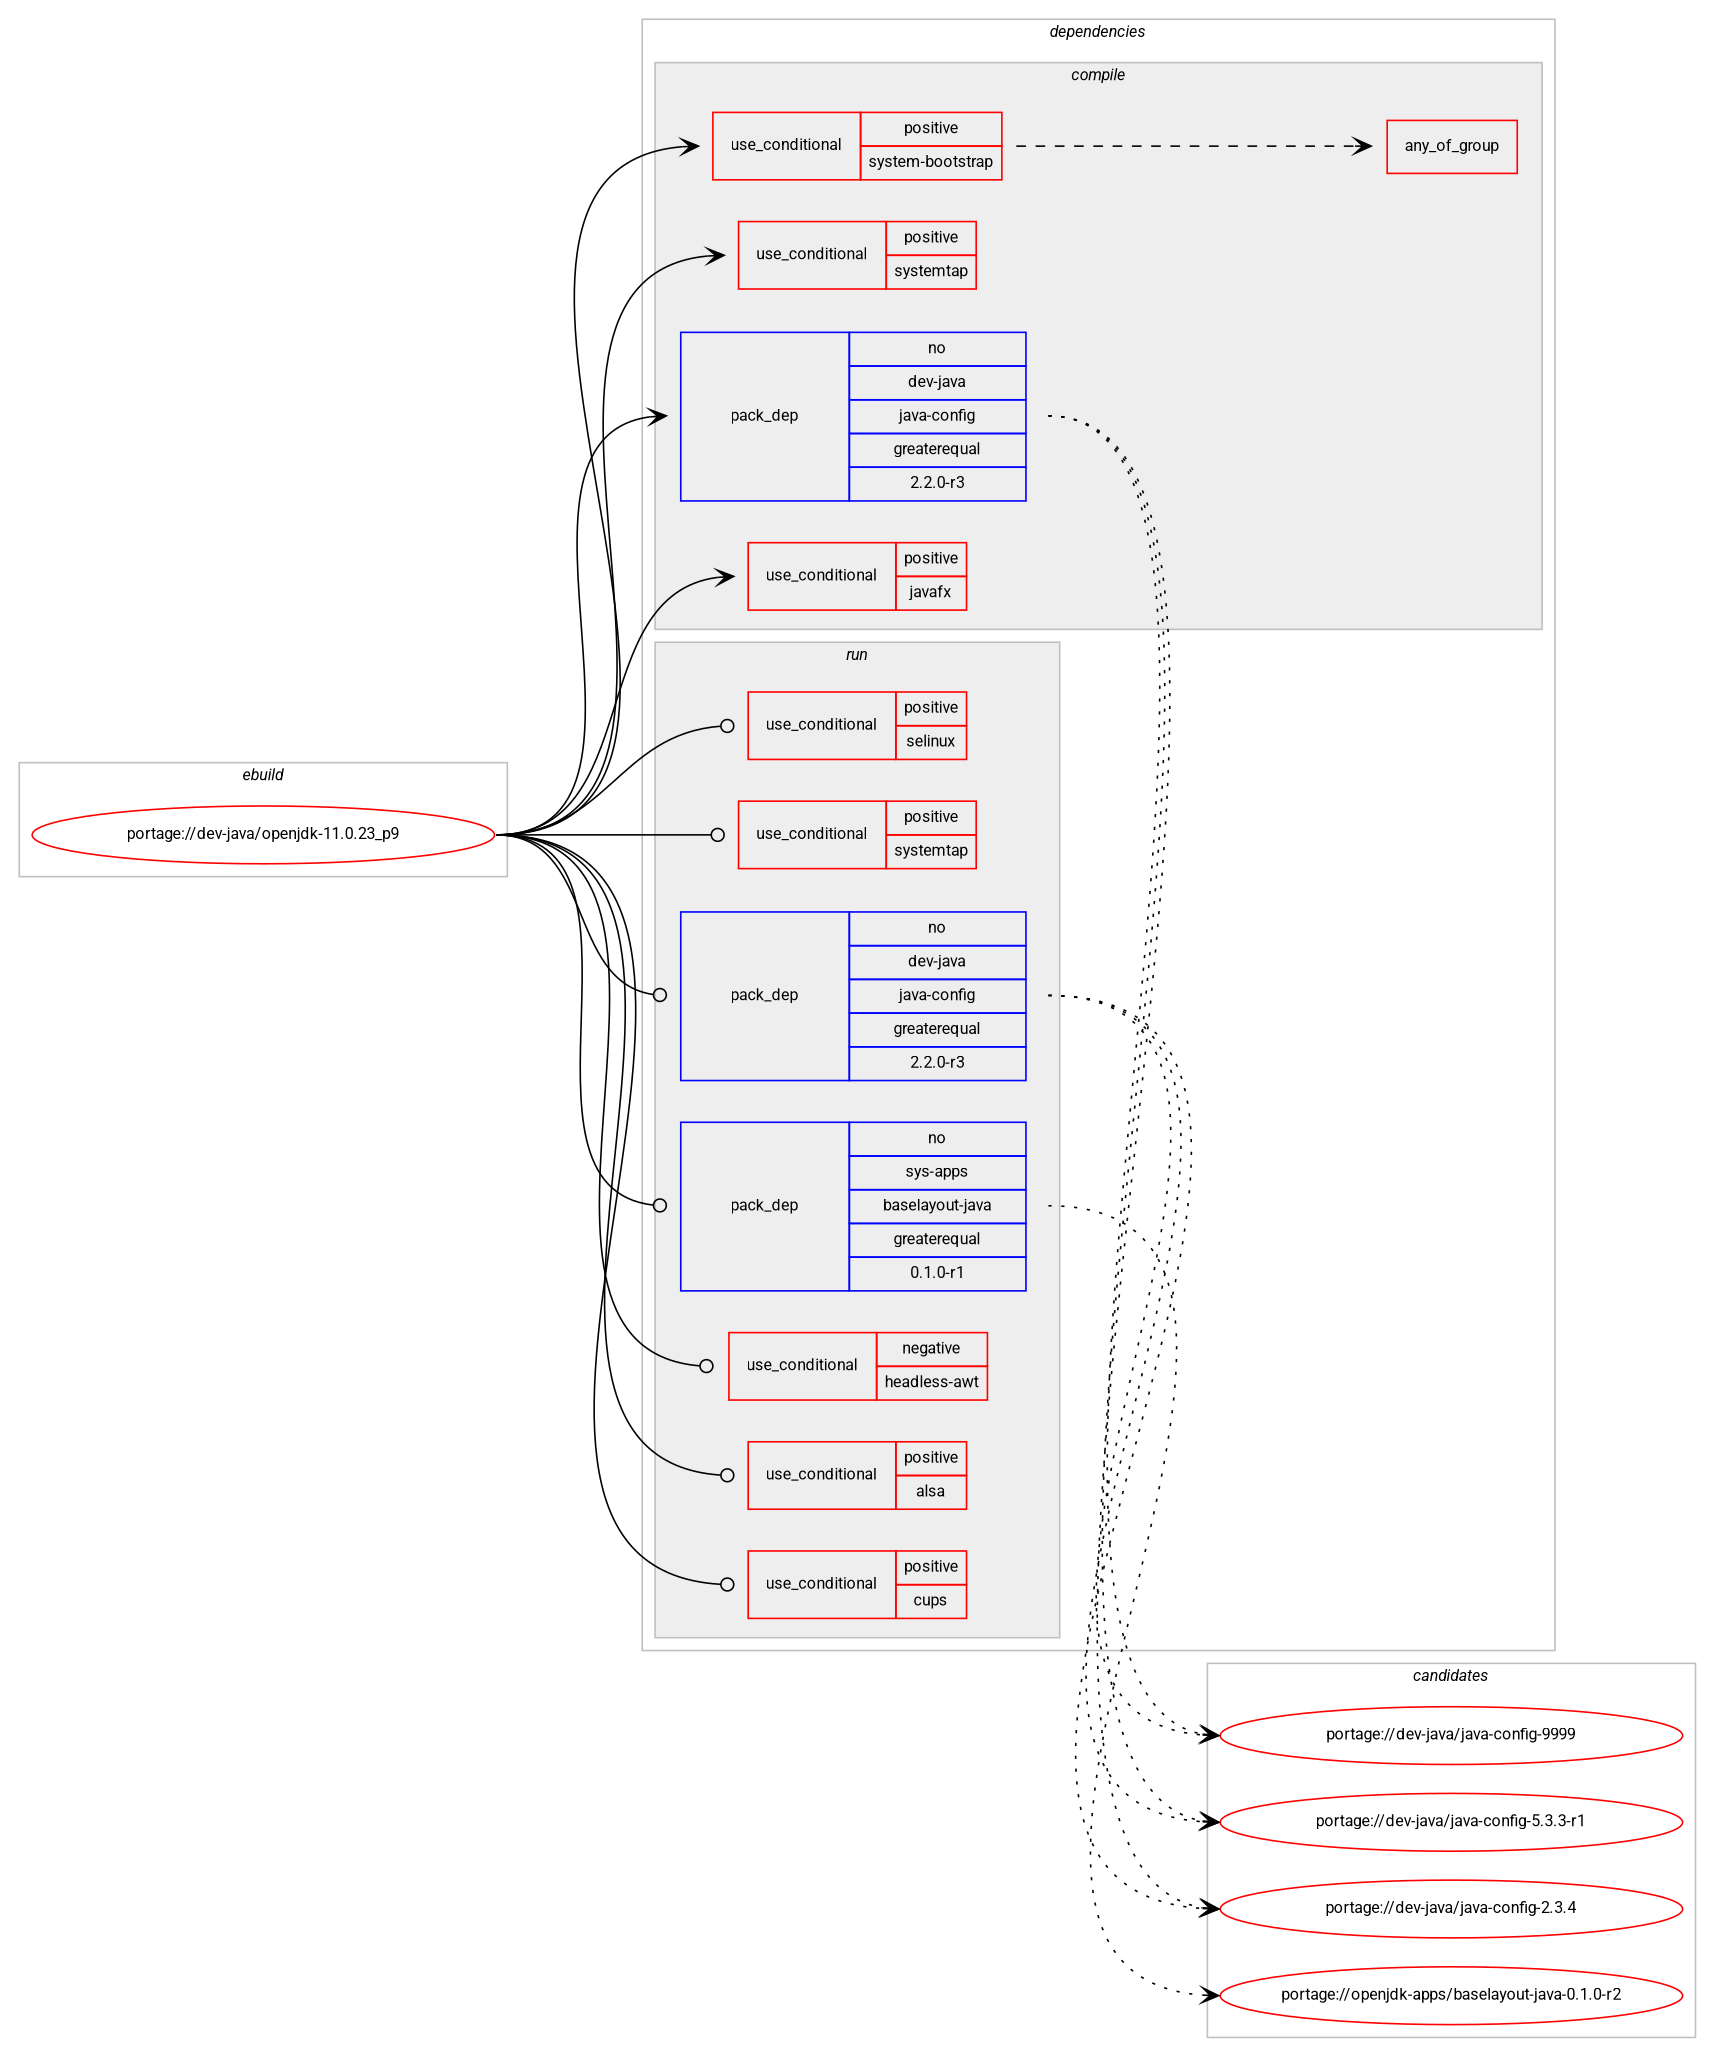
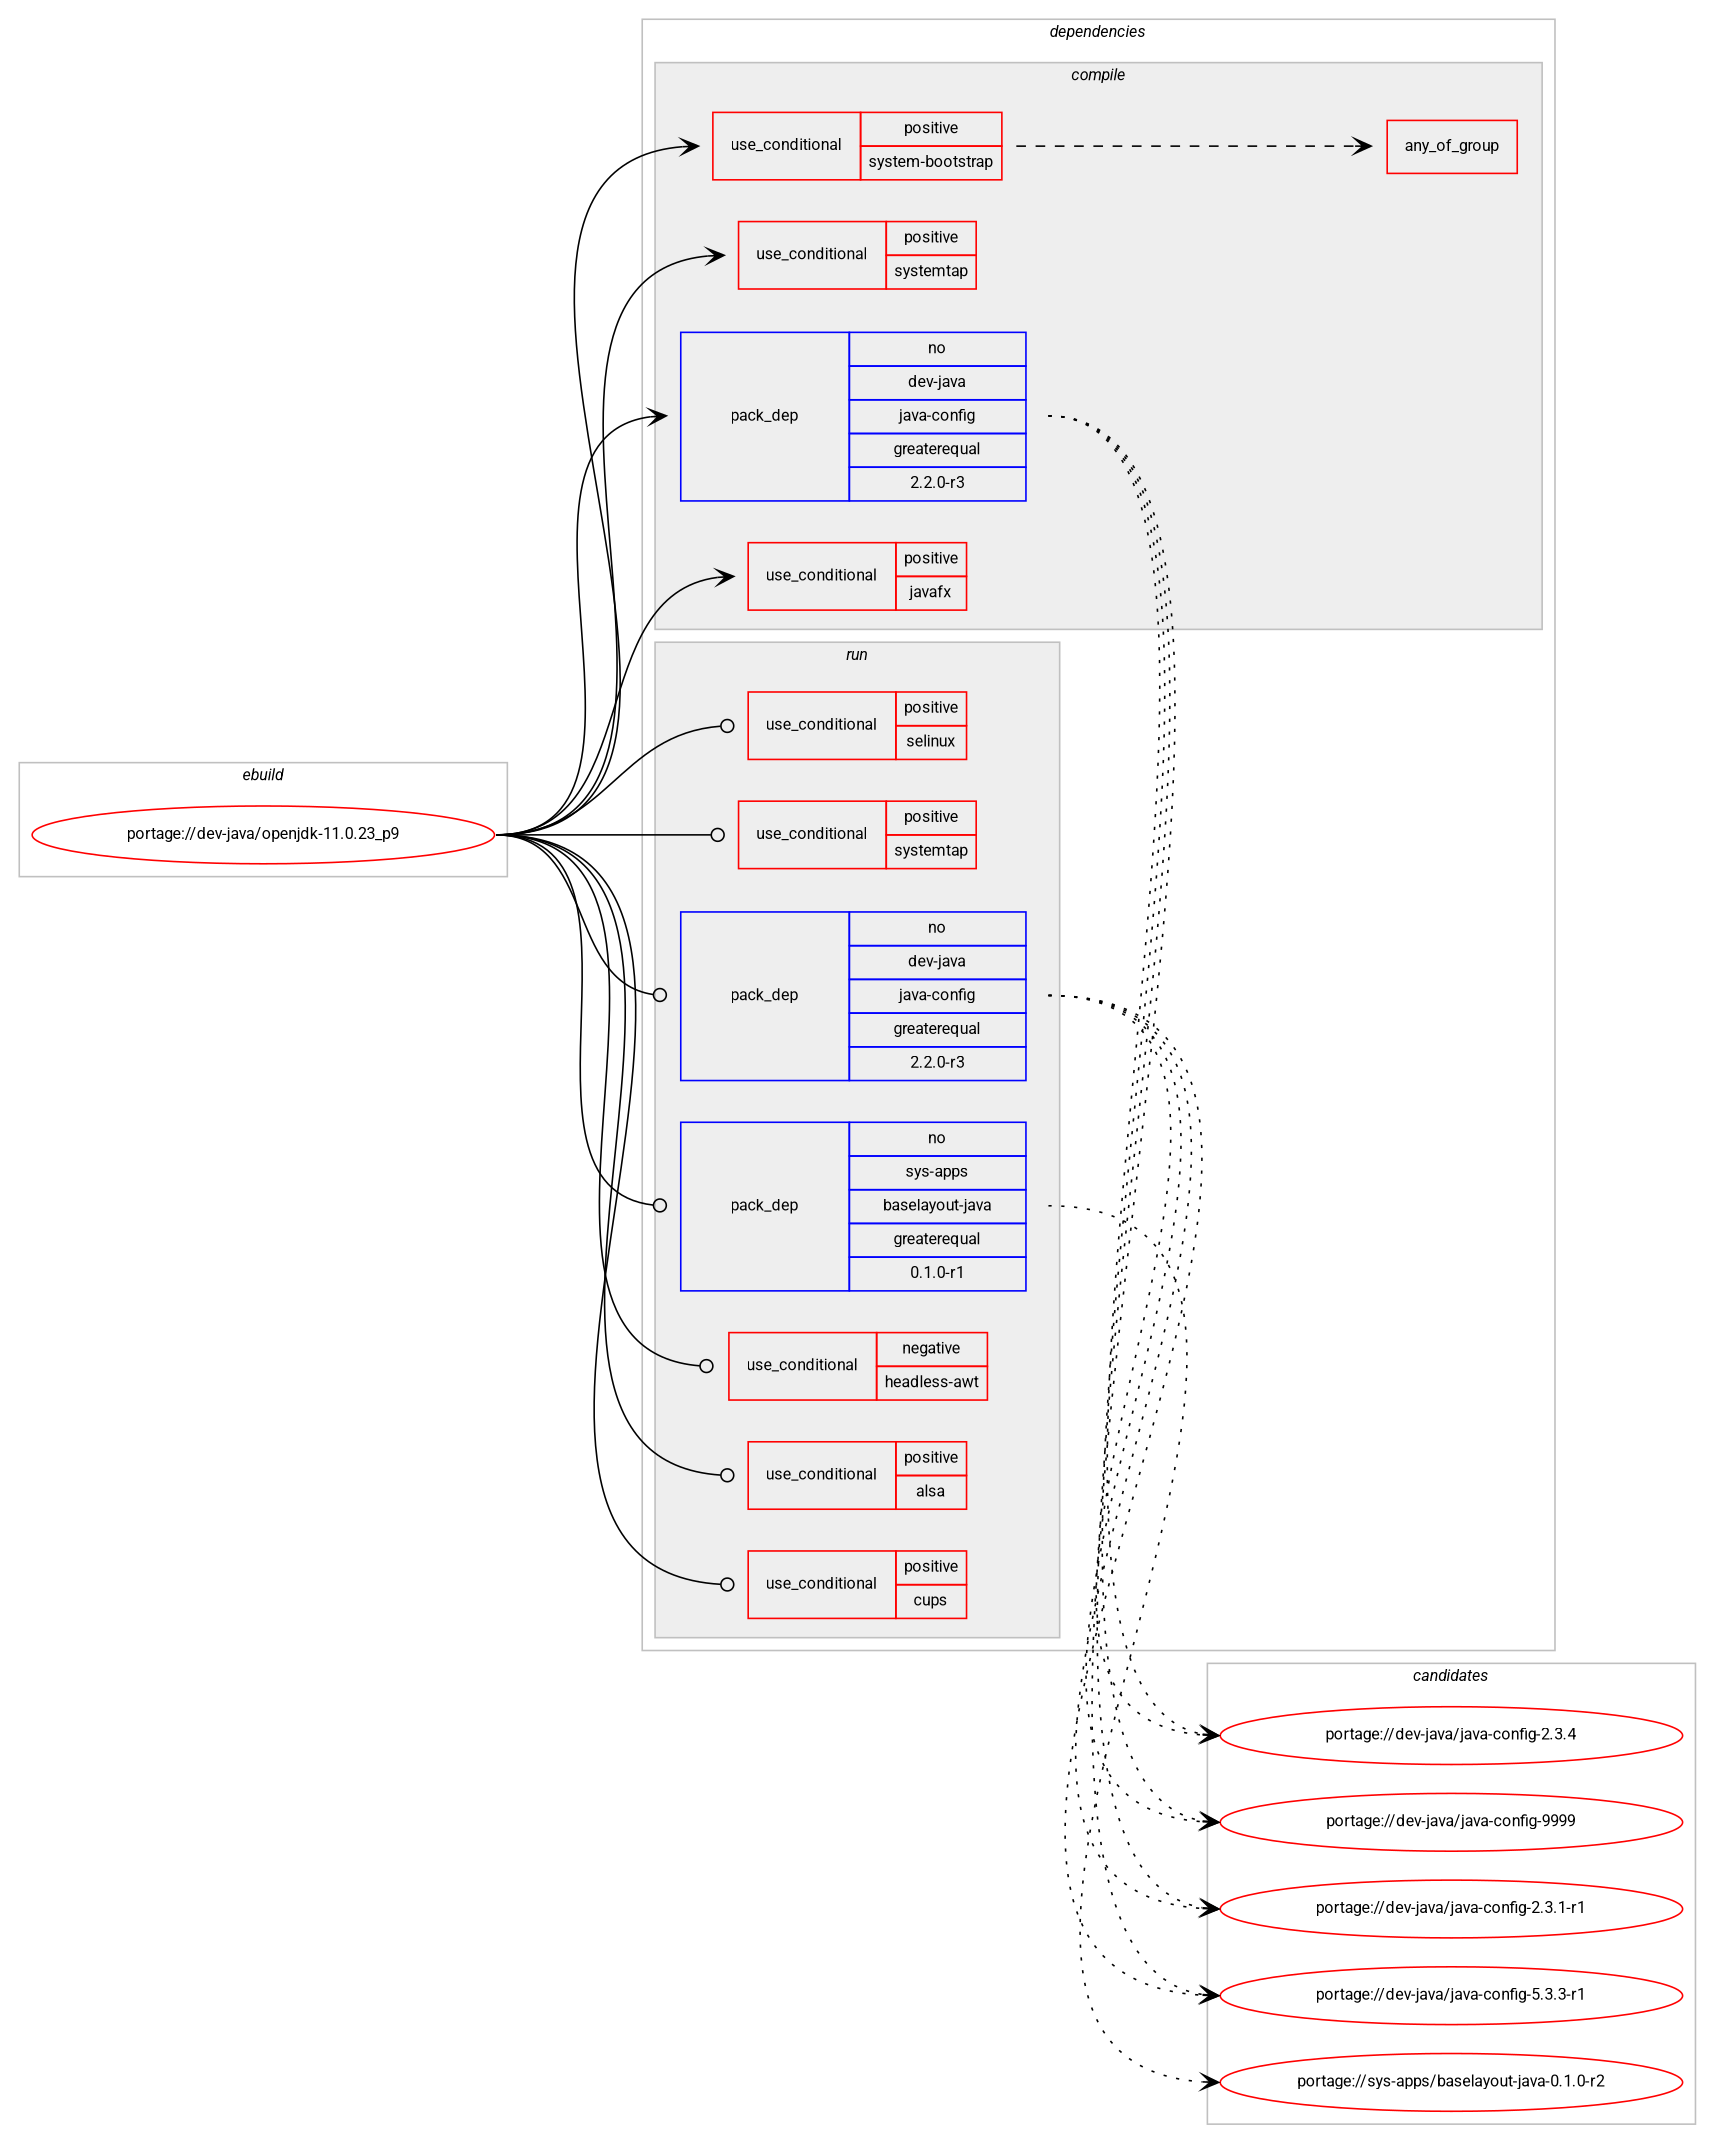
  digraph {
    compound=true
    concentrate=true
    fontname=Roboto
    fontsize=10
    newrank=true
    rankdir=LR
    ranksep=1.5
    node [color=red fontname=Roboto fontsize=10 shape=none]
    edge [arrowhead=vee fontname=Roboto headport=w style=solid tailport=e weight=20]
    n1 [label="portage://dev-java/openjdk-11.0.23_p9" width=4 shape=""]
    n2 [label=<<TABLE BORDER="0" CELLBORDER="1" CELLSPACING="0" CELLPADDING="4"><TR><TD ROWSPAN="3" CELLPADDING="10">use_conditional</TD></TR><TR><TD>positive</TD></TR><TR><TD>javafx</TD></TR></TABLE>>]
    n3 [label=<<TABLE BORDER="0" CELLBORDER="1" CELLSPACING="0" CELLPADDING="4"><TR><TD CELLPADDING="10">any_of_group</TD></TR></TABLE>>]
    n4 [label=<<TABLE BORDER="0" CELLBORDER="1" CELLSPACING="0" CELLPADDING="4"><TR><TD ROWSPAN="3" CELLPADDING="10">use_conditional</TD></TR><TR><TD>positive</TD></TR><TR><TD>system-bootstrap</TD></TR></TABLE>>]
    n5 [label=<<TABLE BORDER="0" CELLBORDER="1" CELLSPACING="0" CELLPADDING="4"><TR><TD ROWSPAN="3" CELLPADDING="10">use_conditional</TD></TR><TR><TD>positive</TD></TR><TR><TD>systemtap</TD></TR></TABLE>>]
    n6 [color=blue label=<<TABLE BORDER="0" CELLBORDER="1" CELLSPACING="0" CELLPADDING="4" WIDTH="220"><TR><TD ROWSPAN="6" CELLPADDING="30">pack_dep</TD></TR><TR><TD WIDTH="110">no</TD></TR><TR><TD>dev-java</TD></TR><TR><TD>java-config</TD></TR><TR><TD>greaterequal</TD></TR><TR><TD>2.2.0-r3</TD></TR></TABLE>>]
    n7 [label=<<TABLE BORDER="0" CELLBORDER="1" CELLSPACING="0" CELLPADDING="4"><TR><TD ROWSPAN="3" CELLPADDING="10">use_conditional</TD></TR><TR><TD>negative</TD></TR><TR><TD>headless-awt</TD></TR></TABLE>>]
    n8 [label=<<TABLE BORDER="0" CELLBORDER="1" CELLSPACING="0" CELLPADDING="4"><TR><TD ROWSPAN="3" CELLPADDING="10">use_conditional</TD></TR><TR><TD>positive</TD></TR><TR><TD>alsa</TD></TR></TABLE>>]
    n9 [label=<<TABLE BORDER="0" CELLBORDER="1" CELLSPACING="0" CELLPADDING="4"><TR><TD ROWSPAN="3" CELLPADDING="10">use_conditional</TD></TR><TR><TD>positive</TD></TR><TR><TD>cups</TD></TR></TABLE>>]
    n10 [label=<<TABLE BORDER="0" CELLBORDER="1" CELLSPACING="0" CELLPADDING="4"><TR><TD ROWSPAN="3" CELLPADDING="10">use_conditional</TD></TR><TR><TD>positive</TD></TR><TR><TD>selinux</TD></TR></TABLE>>]
    n11 [label=<<TABLE BORDER="0" CELLBORDER="1" CELLSPACING="0" CELLPADDING="4"><TR><TD ROWSPAN="3" CELLPADDING="10">use_conditional</TD></TR><TR><TD>positive</TD></TR><TR><TD>systemtap</TD></TR></TABLE>>]
    n12 [color=blue label=<<TABLE BORDER="0" CELLBORDER="1" CELLSPACING="0" CELLPADDING="4" WIDTH="220"><TR><TD ROWSPAN="6" CELLPADDING="30">pack_dep</TD></TR><TR><TD WIDTH="110">no</TD></TR><TR><TD>dev-java</TD></TR><TR><TD>java-config</TD></TR><TR><TD>greaterequal</TD></TR><TR><TD>2.2.0-r3</TD></TR></TABLE>>]
    n13 [color=blue label=<<TABLE BORDER="0" CELLBORDER="1" CELLSPACING="0" CELLPADDING="4" WIDTH="220"><TR><TD ROWSPAN="6" CELLPADDING="30">pack_dep</TD></TR><TR><TD WIDTH="110">no</TD></TR><TR><TD>sys-apps</TD></TR><TR><TD>baselayout-java</TD></TR><TR><TD>greaterequal</TD></TR><TR><TD>0.1.0-r1</TD></TR></TABLE>>]
+   n14 [label="portage://dev-java/java-config-2.3.1-r1" width=4 shape=""]
    n15 [label="portage://dev-java/java-config-5.3.3-r1" width=4 shape=""]
    n16 [label="portage://dev-java/java-config-2.3.4" width=4 shape=""]
    n17 [label="portage://dev-java/java-config-9999" width=4 shape=""]
-   n18 [label="portage://openjdk-apps/baselayout-java-0.1.0-r2" width=4 shape=""]
+   n18 [label="portage://sys-apps/baselayout-java-0.1.0-r2" width=4 shape=""]
    subgraph cluster_1 {
      color=gray
      label=<<i>ebuild</i>>
      rank=same
      n1
    }
    subgraph cluster_2 {
      color=gray
      label=<<i>dependencies</i>>
      subgraph cluster_3 {
        color=gray
        fillcolor="#eeeeee"
        label=<<i>compile</i>>
        style=filled
        subgraph sub_4 {
          color=gray
          fillcolor="#eeeeee"
          label=<<i>compile</i>>
          style=filled
          n2
        }
        subgraph sub_5 {
          color=gray
          fillcolor="#eeeeee"
          label=<<i>compile</i>>
          style=filled
          n4
          subgraph sub_6 {
            color=gray
            fillcolor="#eeeeee"
            label=<<i>compile</i>>
            style=filled
            n3
          }
        }
        subgraph sub_7 {
          color=gray
          fillcolor="#eeeeee"
          label=<<i>compile</i>>
          style=filled
          n5
        }
        subgraph sub_8 {
          color=gray
          fillcolor="#eeeeee"
          label=<<i>compile</i>>
          style=filled
          n6
        }
      }
      subgraph cluster_9 {
        color=gray
        fillcolor="#eeeeee"
        label=<<i>compile and run</i>>
        style=filled
      }
      subgraph cluster_10 {
        color=gray
        fillcolor="#eeeeee"
        label=<<i>run</i>>
        style=filled
        subgraph sub_11 {
          color=gray
          fillcolor="#eeeeee"
          label=<<i>run</i>>
          style=filled
          n7
        }
        subgraph sub_12 {
          color=gray
          fillcolor="#eeeeee"
          label=<<i>run</i>>
          style=filled
          n8
        }
        subgraph sub_13 {
          color=gray
          fillcolor="#eeeeee"
          label=<<i>run</i>>
          style=filled
          n9
        }
        subgraph sub_14 {
          color=gray
          fillcolor="#eeeeee"
          label=<<i>run</i>>
          style=filled
          n10
        }
        subgraph sub_15 {
          color=gray
          fillcolor="#eeeeee"
          label=<<i>run</i>>
          style=filled
          n11
        }
        subgraph sub_16 {
          color=gray
          fillcolor="#eeeeee"
          label=<<i>run</i>>
          style=filled
          n12
        }
        subgraph sub_17 {
          color=gray
          fillcolor="#eeeeee"
          label=<<i>run</i>>
          style=filled
          n13
        }
      }
    }
    subgraph cluster_18 {
      color=gray
      label=<<i>candidates</i>>
      rank=same
      subgraph sub_19 {
        color=black
        label=<<i>candidates</i>>
        nodesep=1
        rank=same
+       n14
        n15
        n16
        n17
      }
      subgraph sub_20 {
        color=black
        label=<<i>candidates</i>>
        nodesep=1
        rank=same
+       n14
        n15
        n16
        n17
      }
      subgraph sub_21 {
        color=black
        label=<<i>candidates</i>>
        nodesep=1
        rank=same
        n18
      }
    }
    n1 -> n2
    n1 -> n4
    n1 -> n5
    n1 -> n6
    n1 -> n7 [arrowhead=odot]
    n1 -> n8 [arrowhead=odot]
    n1 -> n9 [arrowhead=odot]
    n1 -> n10 [arrowhead=odot]
    n1 -> n11 [arrowhead=odot]
    n1 -> n12 [arrowhead=odot]
    n1 -> n13 [arrowhead=odot]
    n4 -> n3 [style=dashed]
+   n6 -> n14 [style=dotted weight=100]
    n6 -> n15 [style=dotted weight=100]
    n6 -> n16 [style=dotted weight=100]
    n6 -> n17 [style=dotted weight=100]
+   n12 -> n14 [style=dotted weight=100]
    n12 -> n15 [style=dotted weight=100]
    n12 -> n16 [style=dotted weight=100]
    n12 -> n17 [style=dotted weight=100]
    n13 -> n18 [style=dotted weight=100]
  }
